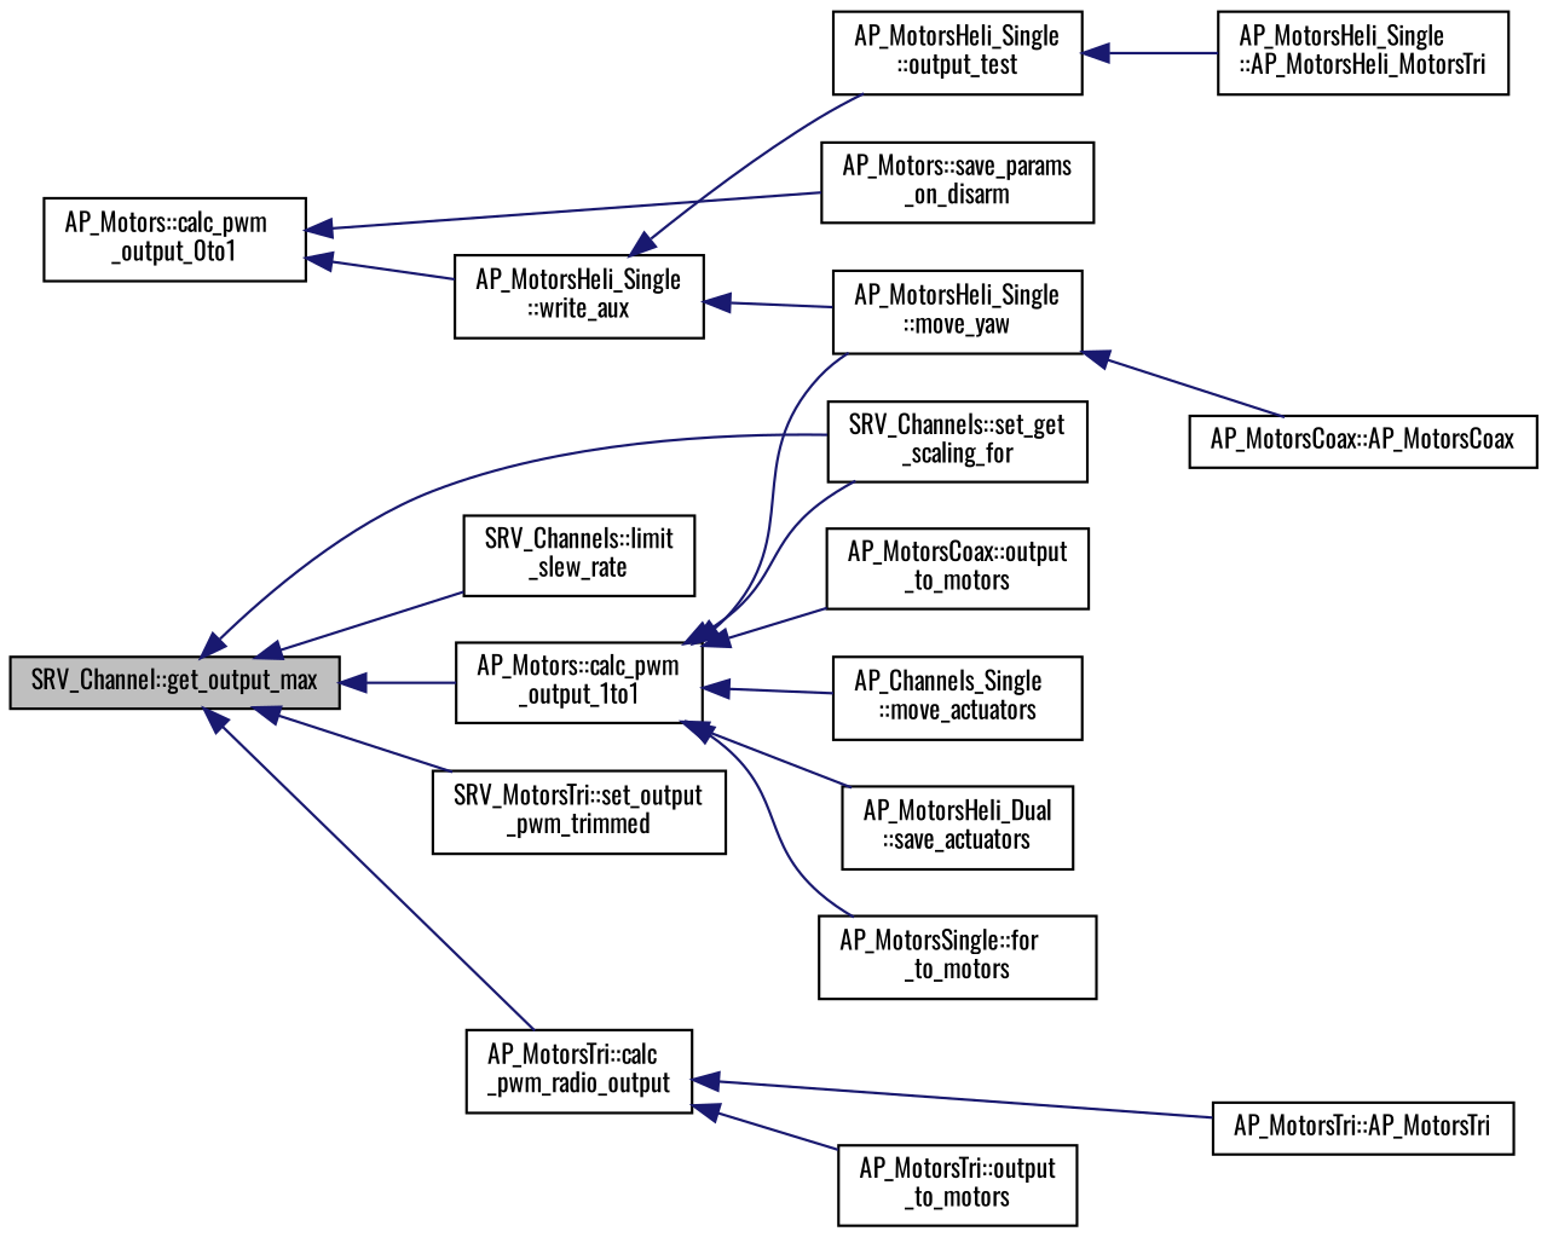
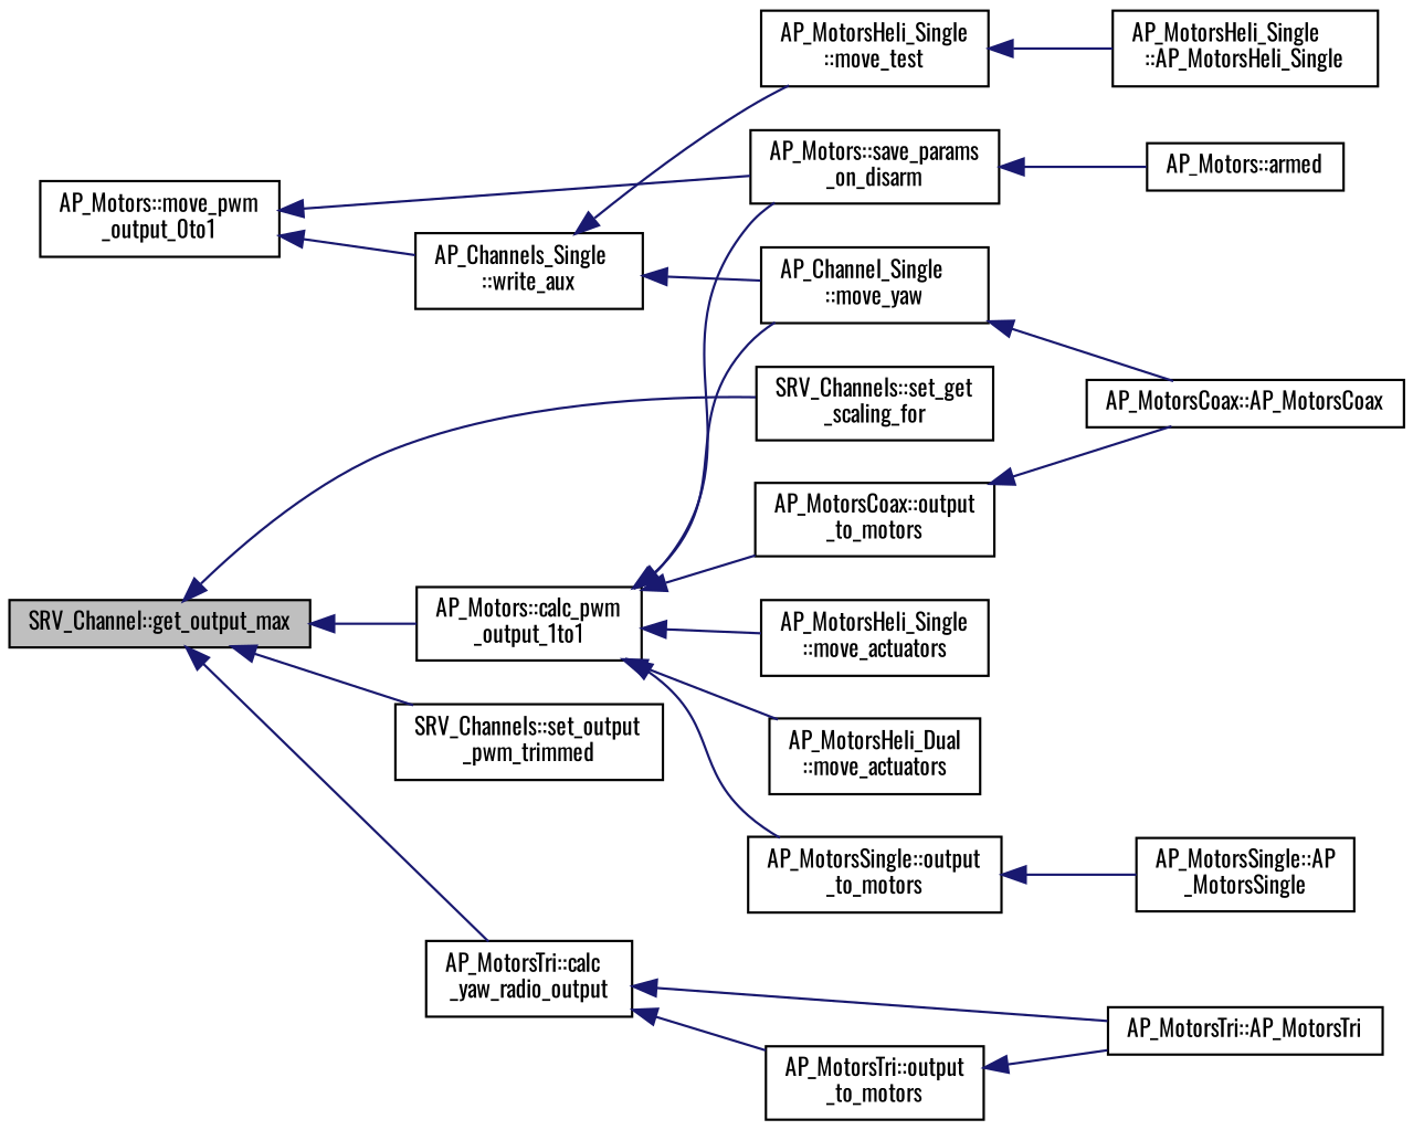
  digraph {
    fontname=Oswald
    rankdir=LR
    node [color=black fillcolor=white fontname=Oswald fontsize=10 shape=record style=filled]
    edge [color=midnightblue dir=back fontname=Oswald fontsize=10 labelfontname=Helvetica labelfontsize=10 style=solid]
    n1 [fillcolor=grey75 fontcolor=black height=0.2 label="SRV_Channel::get_output_max" width=0.4]
    n2 [height=0.2 label="AP_Motors::calc_pwm\l_output_1to1" width=0.4]
-   n3 [height=0.2 label="AP_MotorsTri::calc\l_pwm_radio_output" width=0.4]
-   n4 [height=0.2 label="SRV_Channels::limit\l_slew_rate" width=0.4]
+   n3 [height=0.2 label="AP_MotorsTri::calc\l_yaw_radio_output" width=0.4]
    n5 [height=0.2 label="SRV_Channels::set_get\l_scaling_for" width=0.4]
-   n6 [height=0.2 label="SRV_MotorsTri::set_output\l_pwm_trimmed" width=0.4]
-   n7 [height=0.2 label="AP_Motors::calc_pwm\l_output_0to1" width=0.4]
+   n6 [height=0.2 label="SRV_Channels::set_output\l_pwm_trimmed" width=0.4]
+   n7 [height=0.2 label="AP_Motors::move_pwm\l_output_0to1" width=0.4]
    n8 [height=0.2 label="AP_Motors::save_params\l_on_disarm" width=0.4]
-   n9 [height=0.2 label="AP_MotorsHeli_Single\l::write_aux" width=0.4]
-   n10 [height=0.2 label="AP_MotorsHeli_Single\l::move_yaw" width=0.4]
-   n11 [height=0.2 label="AP_Channels_Single\l::move_actuators" width=0.4]
-   n12 [height=0.2 label="AP_MotorsHeli_Dual\l::save_actuators" width=0.4]
-   n13 [height=0.2 label="AP_MotorsSingle::for\l_to_motors" width=0.4]
+   n9 [height=0.2 label="AP_Channels_Single\l::write_aux" width=0.4]
+   n10 [height=0.2 label="AP_Channel_Single\l::move_yaw" width=0.4]
+   n11 [height=0.2 label="AP_MotorsHeli_Single\l::move_actuators" width=0.4]
+   n12 [height=0.2 label="AP_MotorsHeli_Dual\l::move_actuators" width=0.4]
+   n13 [height=0.2 label="AP_MotorsSingle::output\l_to_motors" width=0.4]
    n14 [height=0.2 label="AP_MotorsCoax::output\l_to_motors" width=0.4]
    n15 [height=0.2 label="AP_MotorsTri::AP_MotorsTri" width=0.4]
    n16 [height=0.2 label="AP_MotorsTri::output\l_to_motors" width=0.4]
-   n18 [height=0.2 label="AP_MotorsHeli_Single\l::output_test" width=0.4]
+   n17 [height=0.2 label="AP_Motors::armed" width=0.4]
+   n18 [height=0.2 label="AP_MotorsHeli_Single\l::move_test" width=0.4]
    n19 [height=0.2 label="AP_MotorsCoax::AP_MotorsCoax" width=0.4]
-   n20 [height=0.2 label="AP_MotorsHeli_Single\l::AP_MotorsHeli_MotorsTri" width=0.4]
+   n20 [height=0.2 label="AP_MotorsHeli_Single\l::AP_MotorsHeli_Single" width=0.4]
+   n21 [height=0.2 label="AP_MotorsSingle::AP\l_MotorsSingle" width=0.4]
    n1 -> n2
    n1 -> n3
-   n1 -> n4
    n1 -> n5
    n1 -> n6
-   n2 -> n5
+   n2 -> n8
    n2 -> n10
    n2 -> n11
    n2 -> n12
    n2 -> n13
    n2 -> n14
    n3 -> n15
    n3 -> n16
    n7 -> n8
    n7 -> n9
+   n8 -> n17
    n9 -> n10
    n9 -> n18
    n10 -> n19
+   n13 -> n21
+   n14 -> n19
+   n16 -> n15
    n18 -> n20
  }
